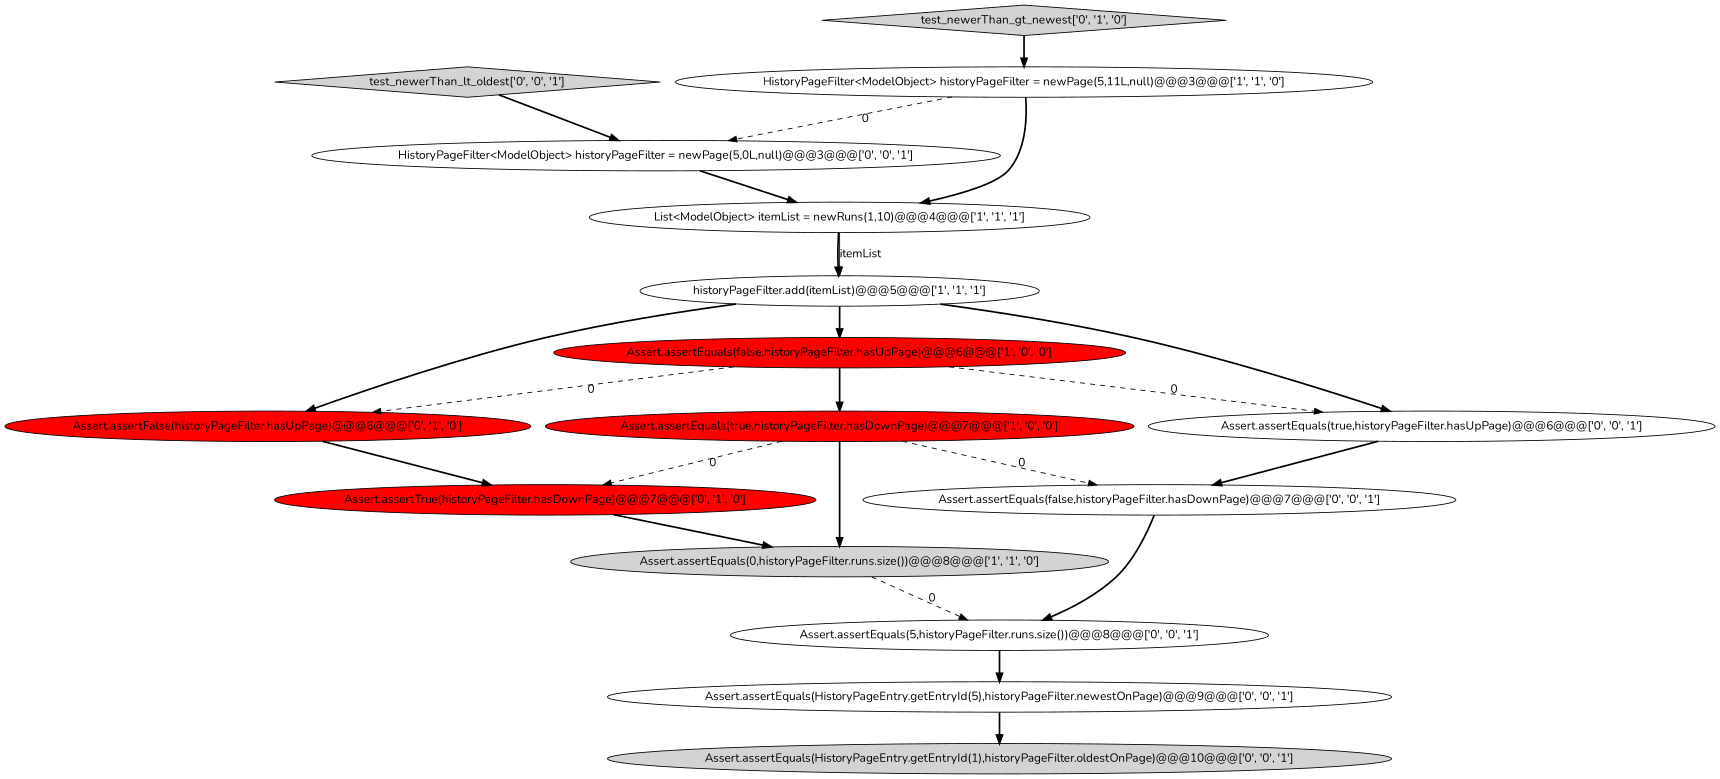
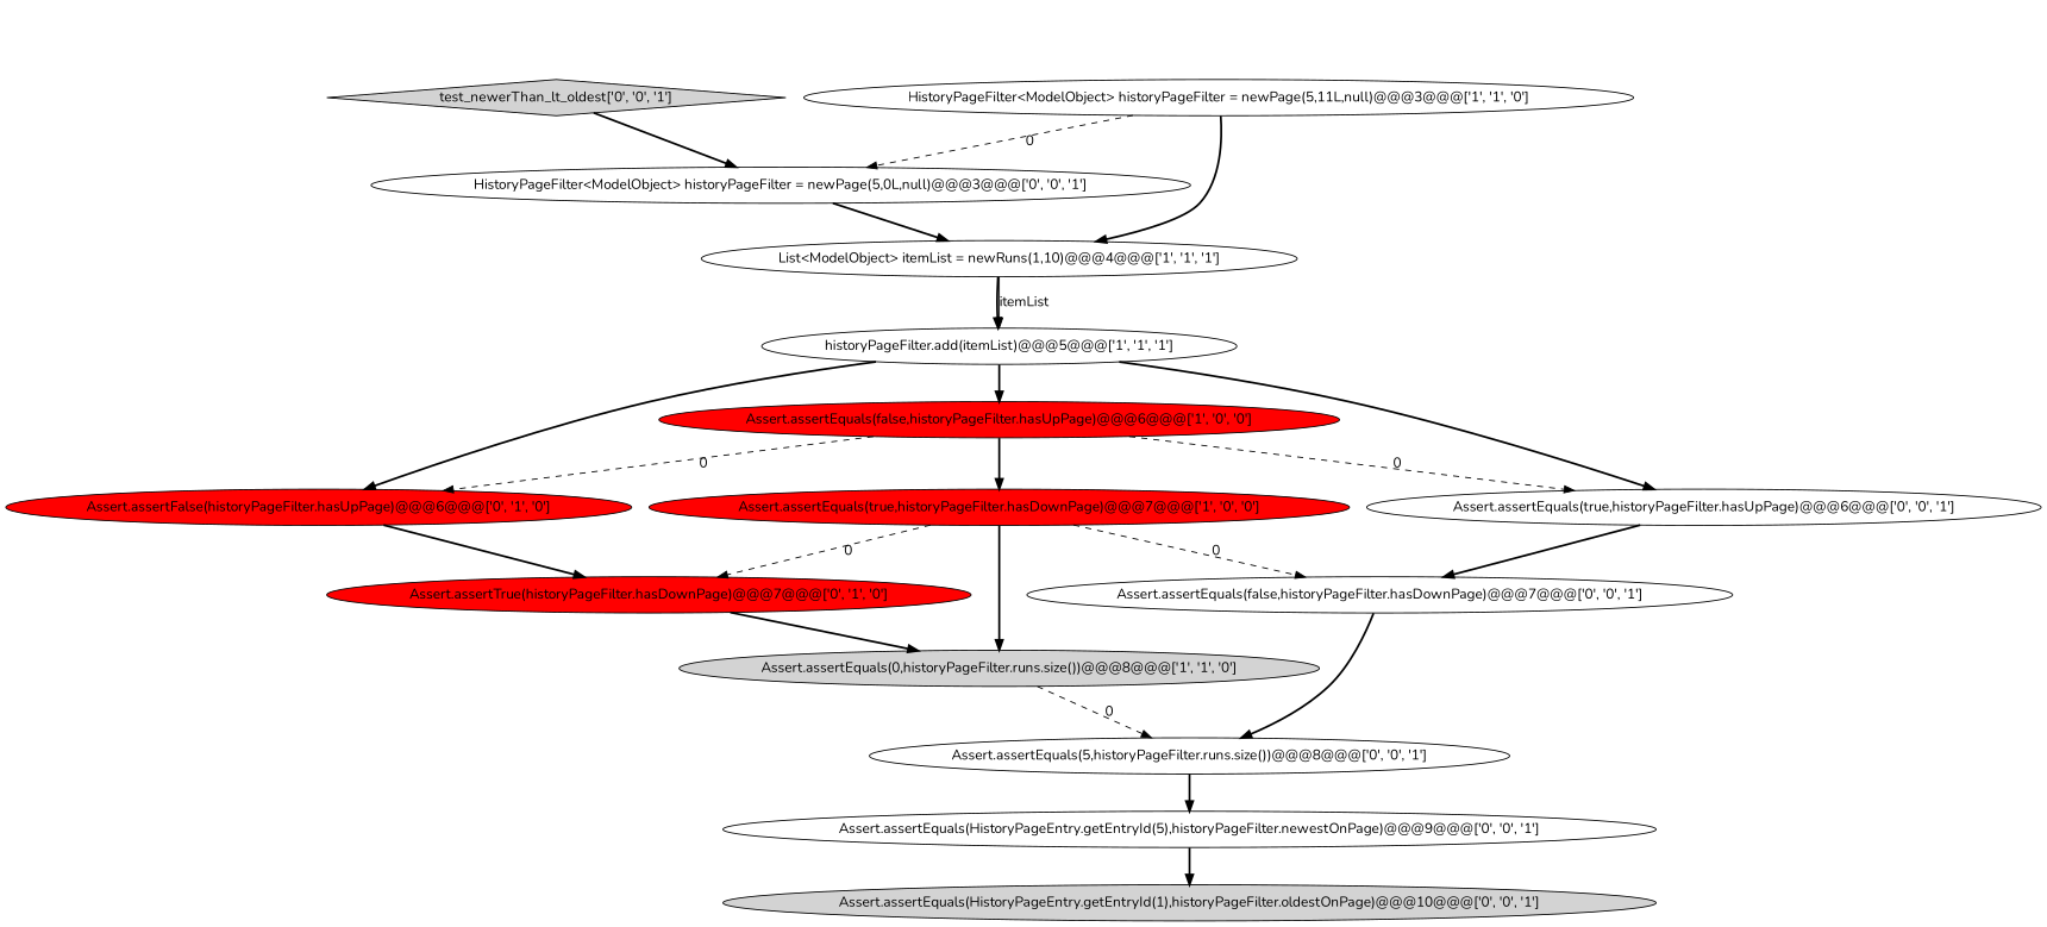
  digraph {
    fontname=Nunito
    node [fillcolor=white fontname=Nunito shape=ellipse style=filled]
    edge [fontname=Nunito style=bold]
    n1 [label="Assert.assertEquals(HistoryPageEntry.getEntryId(5),historyPageFilter.newestOnPage)@@@9@@@['0', '0', '1']"]
    n2 [fillcolor=lightgray label="Assert.assertEquals(HistoryPageEntry.getEntryId(1),historyPageFilter.oldestOnPage)@@@10@@@['0', '0', '1']"]
    n3 [label="Assert.assertEquals(5,historyPageFilter.runs.size())@@@8@@@['0', '0', '1']"]
    n4 [fillcolor=red label="Assert.assertFalse(historyPageFilter.hasUpPage)@@@6@@@['0', '1', '0']"]
    n5 [fillcolor=red label="Assert.assertTrue(historyPageFilter.hasDownPage)@@@7@@@['0', '1', '0']"]
    n6 [fillcolor=lightgray label="Assert.assertEquals(0,historyPageFilter.runs.size())@@@8@@@['1', '1', '0']"]
-   n7 [fillcolor=lightgray label="test_newerThan_gt_newest['0', '1', '0']" shape=diamond]
    n8 [label="HistoryPageFilter<ModelObject> historyPageFilter = newPage(5,11L,null)@@@3@@@['1', '1', '0']"]
    n9 [label="HistoryPageFilter<ModelObject> historyPageFilter = newPage(5,0L,null)@@@3@@@['0', '0', '1']"]
    n10 [label="List<ModelObject> itemList = newRuns(1,10)@@@4@@@['1', '1', '1']"]
    n11 [label="historyPageFilter.add(itemList)@@@5@@@['1', '1', '1']"]
    n12 [label="Assert.assertEquals(false,historyPageFilter.hasDownPage)@@@7@@@['0', '0', '1']"]
    n13 [fillcolor=red label="Assert.assertEquals(false,historyPageFilter.hasUpPage)@@@6@@@['1', '0', '0']"]
    n14 [label="Assert.assertEquals(true,historyPageFilter.hasUpPage)@@@6@@@['0', '0', '1']"]
    n15 [fillcolor=red label="Assert.assertEquals(true,historyPageFilter.hasDownPage)@@@7@@@['1', '0', '0']"]
    n16 [fillcolor=lightgray label="test_newerThan_lt_oldest['0', '0', '1']" shape=diamond]
    n1 -> n2
    n3 -> n1
    n4 -> n5
    n5 -> n6
    n6 -> n3 [label=0 style=dashed]
-   n7 -> n8
    n8 -> n9 [label=0 style=dashed]
    n8 -> n10
    n9 -> n10
    n10 -> n11
    n10 -> n11 [label=itemList style=solid]
    n11 -> n4
    n11 -> n13
    n11 -> n14
    n12 -> n3
    n13 -> n4 [label=0 style=dashed]
    n13 -> n14 [label=0 style=dashed]
    n13 -> n15
    n14 -> n12
    n15 -> n5 [label=0 style=dashed]
    n15 -> n6
    n15 -> n12 [label=0 style=dashed]
    n16 -> n9
  }
